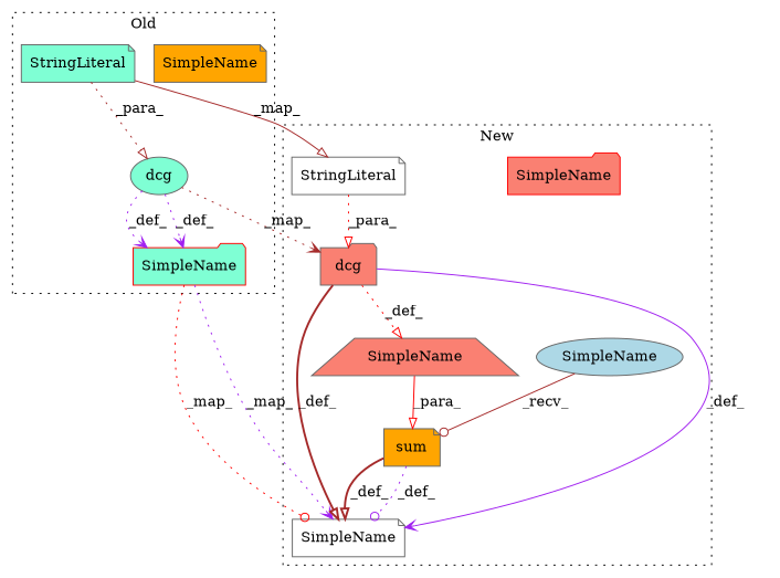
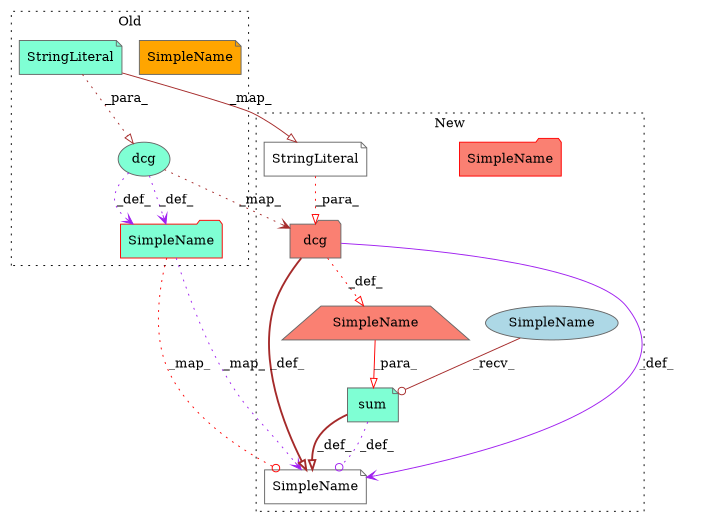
  digraph {
    node [a=42 l=7 s=550 shape=note style=filled fillcolor=aquamarine color=gray40]
    edge [color=brown style=dotted arrowhead=onormal]
    n1 [a=32 l="4,1" label=dcg s="566,640" shape=ellipse]
    n2 [label=SimpleName fillcolor=orange]
    n3 [label=SimpleName shape=folder color=red]
    n4 [a=45 l=6 label=StringLiteral s=634]
    n5 [a=32 l="4,1" label=dcg s="646,727" shape=folder fillcolor=salmon]
-   n6 [a=32 l="4,1" label=sum s="634,728" fillcolor=orange]
+   n6 [a=32 l="4,1" label=sum s="634,728"]
    n7 [label=SimpleName s=620 shape=folder fillcolor=salmon color=red]
    n8 [label=SimpleName s=620 fillcolor=white]
    n9 [label=SimpleName shape=trapezium fillcolor=salmon l="" s=""]
    n10 [a=45 l=13 label=StringLiteral s=714 fillcolor=white]
    n11 [l=5 label=SimpleName s=628 shape=ellipse fillcolor=lightblue]
    subgraph cluster_1 {
      label=Old
      style=dotted
      n1
      n2
      n3
      n4
    }
    subgraph cluster_2 {
      label=New
      style=dotted
      n5
      n6
      n7
      n8
      n9
      n10
      n11
    }
    n1 -> n3 [label=_def_ color=purple arrowhead=vee]
    n1 -> n3 [label=_def_ color=purple arrowhead=vee]
    n1 -> n5 [label=_map_ arrowhead=vee]
    n3 -> n8 [label=_map_ color=purple arrowhead=vee]
    n3 -> n8 [label=_map_ color=red arrowhead=odot]
    n4 -> n1 [label=_para_]
    n4 -> n10 [label=_map_ style=solid]
    n5 -> n8 [label=_def_ style=bold]
    n5 -> n8 [label=_def_ color=purple style=solid arrowhead=vee]
    n5 -> n9 [label=_def_ color=red]
    n6 -> n8 [label=_def_ style=bold]
    n6 -> n8 [label=_def_ color=purple arrowhead=odot]
    n9 -> n6 [label=_para_ color=red style=solid]
    n10 -> n5 [label=_para_ color=red]
    n11 -> n6 [label=_recv_ style=solid arrowhead=odot]
  }
